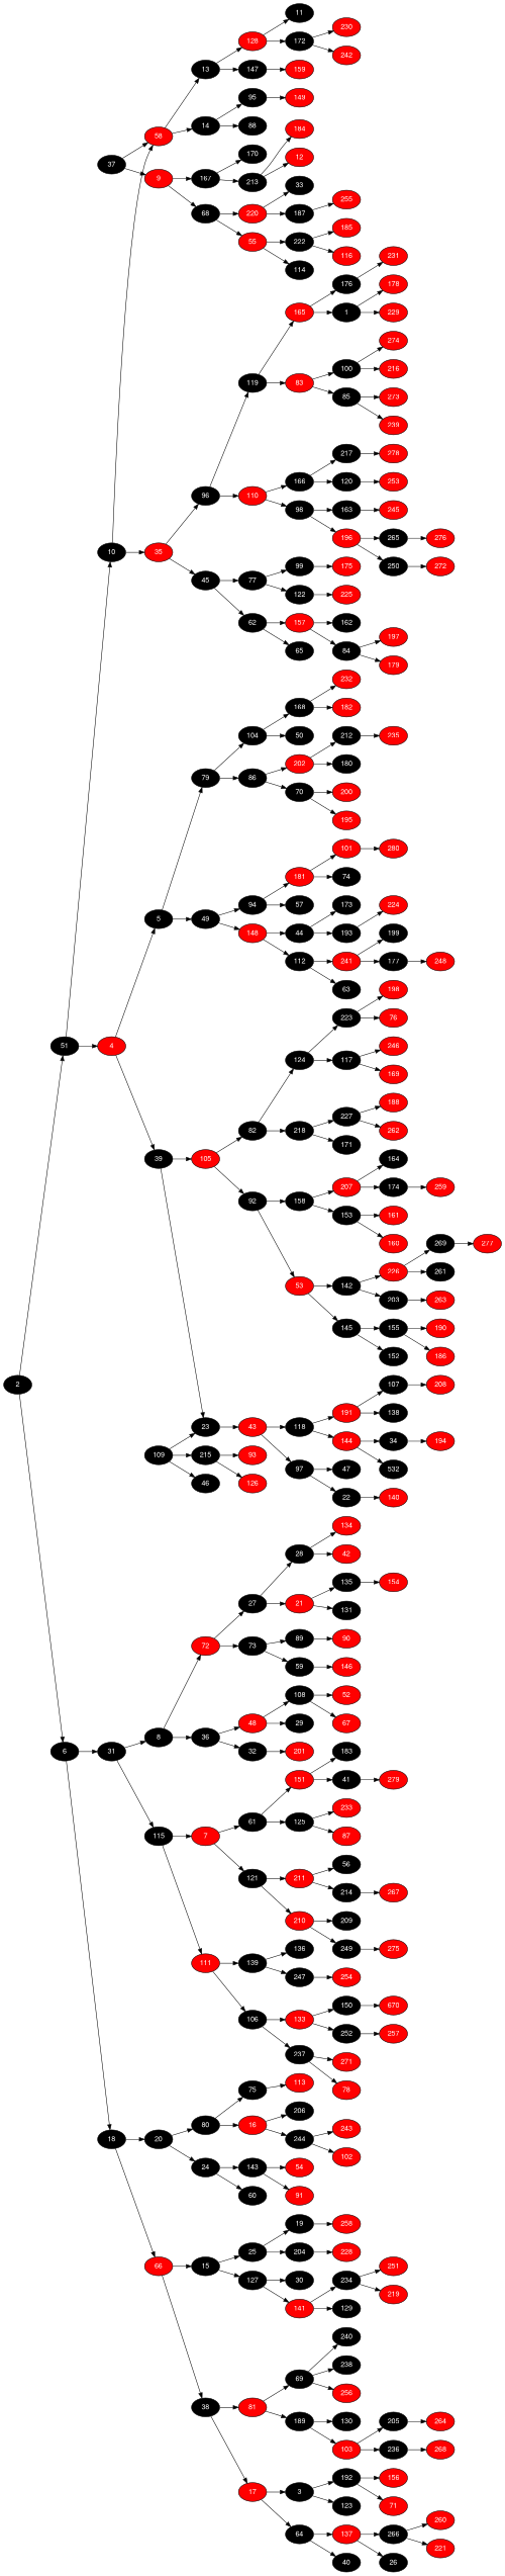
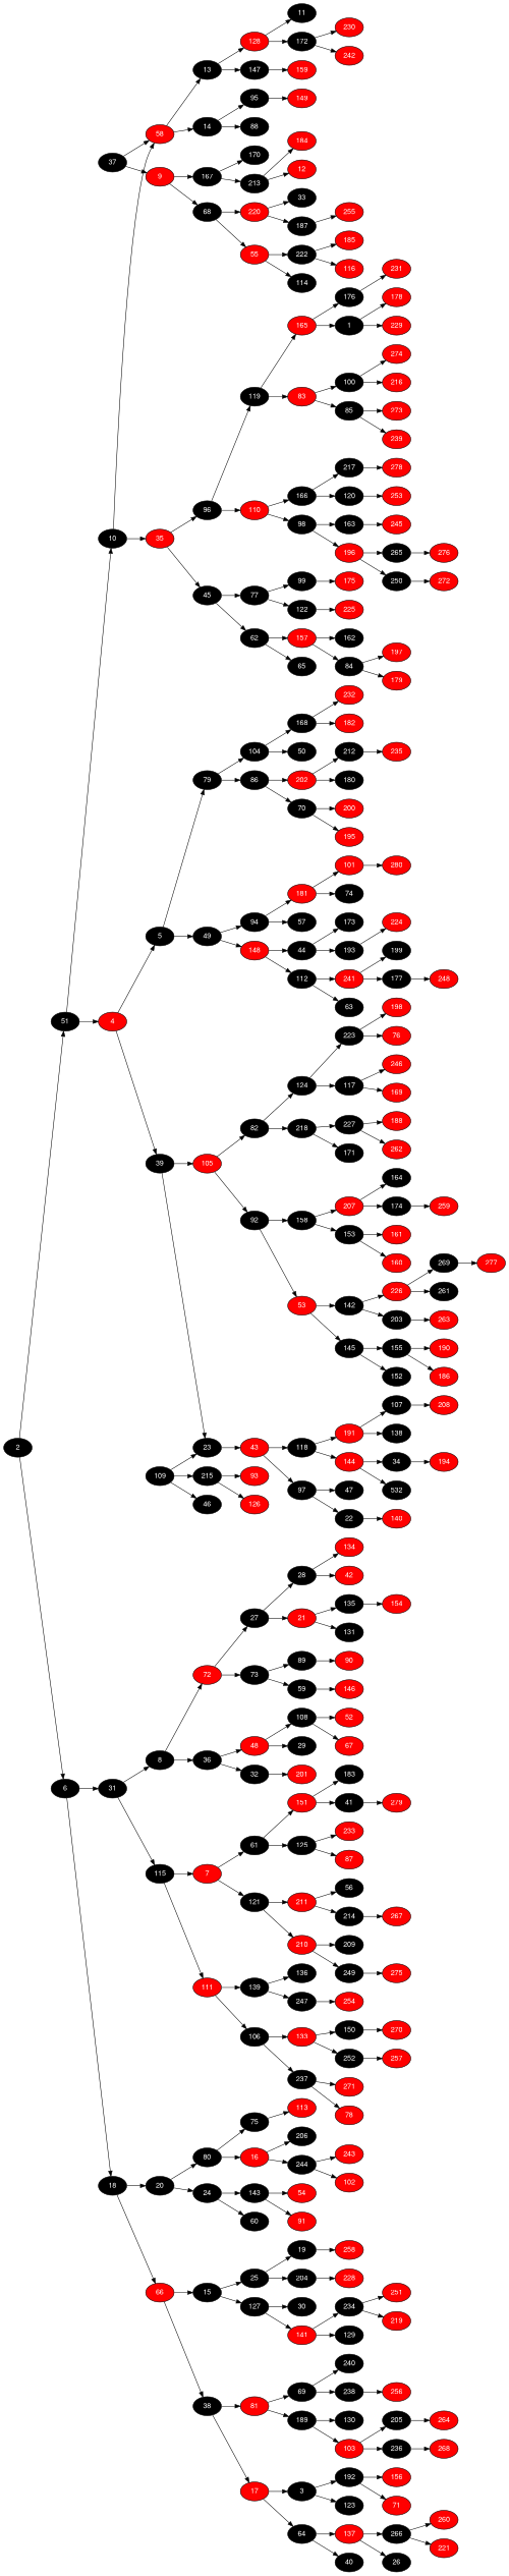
  digraph {
    rankdir=LR
    node [fillcolor=" black" fontcolor=" white" fontname="Helvetica,Arial,sans-serif" style=filled]
    edge [color=black fontname="Helvetica,Arial,sans-serif"]
    2
    51
    10
    37
    9 [fillcolor=" red"]
    167
    170
    213
    184 [fillcolor=" red"]
    12 [fillcolor=" red"]
    68
    220 [fillcolor=" red"]
    33
    187
    255 [fillcolor=" red"]
    55 [fillcolor=" red"]
    222
    185 [fillcolor=" red"]
    116 [fillcolor=" red"]
    114
    58 [fillcolor=" red"]
    13
    128 [fillcolor=" red"]
    11
    172
    230 [fillcolor=" red"]
    242 [fillcolor=" red"]
    147
    159 [fillcolor=" red"]
    14
    95
    149 [fillcolor=" red"]
    88
    35 [fillcolor=" red"]
    96
    119
    165 [fillcolor=" red"]
    176
    231 [fillcolor=" red"]
    1
    178 [fillcolor=" red"]
    229 [fillcolor=" red"]
    83 [fillcolor=" red"]
    100
    274 [fillcolor=" red"]
    216 [fillcolor=" red"]
    85
    273 [fillcolor=" red"]
    239 [fillcolor=" red"]
    110 [fillcolor=" red"]
    166
    217
    278 [fillcolor=" red"]
    120
    253 [fillcolor=" red"]
    98
    163
    245 [fillcolor=" red"]
    196 [fillcolor=" red"]
    265
    276 [fillcolor=" red"]
    250
    272 [fillcolor=" red"]
    45
    77
    99
    175 [fillcolor=" red"]
    122
    225 [fillcolor=" red"]
    62
    157 [fillcolor=" red"]
    162
    84
    197 [fillcolor=" red"]
    179 [fillcolor=" red"]
    65
    4 [fillcolor=" red"]
    5
    79
    104
    168
    232 [fillcolor=" red"]
    182 [fillcolor=" red"]
    50
    86
    202 [fillcolor=" red"]
    212
    235 [fillcolor=" red"]
    180
    70
    200 [fillcolor=" red"]
    195 [fillcolor=" red"]
    49
    94
    181 [fillcolor=" red"]
    101 [fillcolor=red]
    280 [fillcolor=" red"]
    74
    57
    148 [fillcolor=" red"]
    44
    173
    193
    224 [fillcolor=" red"]
    112
    241 [fillcolor=" red"]
    199
    177
    248 [fillcolor=" red"]
    63
    39
    105 [fillcolor=" red"]
    82
    124
    223
    198 [fillcolor=" red"]
    76 [fillcolor=" red"]
    117
    246 [fillcolor=" red"]
    169 [fillcolor=" red"]
    218
    227
    188 [fillcolor=" red"]
    262 [fillcolor=" red"]
    171
    92
    158
    207 [fillcolor=" red"]
    164
    174
    259 [fillcolor=" red"]
    153
    161 [fillcolor=" red"]
    160 [fillcolor=" red"]
    53 [fillcolor=" red"]
    142
    226 [fillcolor=" red"]
    269
    277 [fillcolor=" red"]
    261
    203
    263 [fillcolor=" red"]
    145
    155
    190 [fillcolor=" red"]
    186 [fillcolor=" red"]
    152
    23
    109
    215
    93 [fillcolor=" red"]
    126 [fillcolor=" red"]
    46
    43 [fillcolor=" red"]
    118
    191 [fillcolor=" red"]
    107
    208 [fillcolor=" red"]
    138
    144 [fillcolor=" red"]
    34
    194 [fillcolor=" red"]
    n163 [label=532]
    97
    47
    22
    140 [fillcolor=" red"]
    6
    31
    8
    72 [fillcolor=" red"]
    27
    28
    134 [fillcolor=" red"]
    42 [fillcolor=" red"]
    21 [fillcolor=" red"]
    135
    154 [fillcolor=" red"]
    131
    73
    89
    90 [fillcolor=" red"]
    59
    146 [fillcolor=" red"]
    36
    48 [fillcolor=" red"]
    108
    52 [fillcolor=" red"]
    67 [fillcolor=" red"]
    29
    32
    201 [fillcolor=" red"]
    115
    7 [fillcolor=" red"]
    61
    151 [fillcolor=" red"]
    183
    41
    279 [fillcolor=" red"]
    125
    233 [fillcolor=" red"]
    87 [fillcolor=" red"]
    121
    211 [fillcolor=" red"]
    56
    214
    267 [fillcolor=" red"]
    210 [fillcolor=" red"]
    209
    249
    275 [fillcolor=" red"]
    111 [fillcolor=" red"]
    139
    136
    247
    254 [fillcolor=" red"]
    106
    133 [fillcolor=" red"]
    150
-   270 [fillcolor=" red" label=670]
+   270 [fillcolor=" red"]
    252
    257 [fillcolor=" red"]
    237
    271 [fillcolor=" red"]
    78 [fillcolor=" red"]
    18
    20
    80
    75
    113 [fillcolor=" red"]
    16 [fillcolor=" red"]
    206
    244
    243 [fillcolor=" red"]
    102 [fillcolor=" red"]
    24
    143
    54 [fillcolor=" red"]
    91 [fillcolor=" red"]
    60
    66 [fillcolor=" red"]
    15
    25
    19
    258 [fillcolor=" red"]
    204
    228 [fillcolor=" red"]
    127
    30
    141 [fillcolor=" red"]
    234
    251 [fillcolor=" red"]
    219 [fillcolor=" red"]
    129
    38
    81 [fillcolor=" red"]
    69
    240
    238
    256 [fillcolor=" red"]
    189
    130
    103 [fillcolor=" red"]
    205
    264 [fillcolor=" red"]
    236
    268 [fillcolor=" red"]
    17 [fillcolor=" red"]
    3
    192
    156 [fillcolor=" red"]
    71 [fillcolor=" red"]
    123
    64
    137 [fillcolor=" red"]
    266
    260 [fillcolor=" red"]
    221 [fillcolor=" red"]
    26
    40
    subgraph sub_1 {
      2
      51
      10
      37
      9
      167
      170
      213
      184
      12
      68
      220
      33
      187
      255
      55
      222
      185
      116
      114
      58
      13
      128
      11
      172
      230
      242
      147
      159
      14
      95
      149
      88
      35
      96
      119
      165
      176
      231
      1
      178
      229
      83
      100
      274
      216
      85
      273
      239
      110
      166
      217
      278
      120
      253
      98
      163
      245
      196
      265
      276
      250
      272
      45
      77
      99
      175
      122
      225
      62
      157
      162
      84
      197
      179
      65
      4
      5
      79
      104
      168
      232
      182
      50
      86
      202
      212
      235
      180
      70
      200
      195
      49
      94
      181
      101
      280
      74
      57
      148
      44
      173
      193
      224
      112
      241
      199
      177
      248
      63
      39
      105
      82
      124
      223
      198
      76
      117
      246
      169
      218
      227
      188
      262
      171
      92
      158
      207
      164
      174
      259
      153
      161
      160
      53
      142
      226
      269
      277
      261
      203
      263
      145
      155
      190
      186
      152
      23
      109
      215
      93
      126
      46
      43
      118
      191
      107
      208
      138
      144
      34
      194
      n163
      97
      47
      22
      140
      6
      31
      8
      72
      27
      28
      134
      42
      21
      135
      154
      131
      73
      89
      90
      59
      146
      36
      48
      108
      52
      67
      29
      32
      201
      115
      7
      61
      151
      183
      41
      279
      125
      233
      87
      121
      211
      56
      214
      267
      210
      209
      249
      275
      111
      139
      136
      247
      254
      106
      133
      150
      270
      252
      257
      237
      271
      78
      18
      20
      80
      75
      113
      16
      206
      244
      243
      102
      24
      143
      54
      91
      60
      66
      15
      25
      19
      258
      204
      228
      127
      30
      141
      234
      251
      219
      129
      38
      81
      69
      240
      238
      256
      189
      130
      103
      205
      264
      236
      268
      17
      3
      192
      156
      71
      123
      64
      137
      266
      260
      221
      26
      40
    }
    2 -> 51
    2 -> 6
    51 -> 10
    51 -> 4
    10 -> 58
    10 -> 35
    37 -> 9
    37 -> 58
    9 -> 167
    9 -> 68
    167 -> 170
    167 -> 213
    213 -> 184
    213 -> 12
    68 -> 220
    68 -> 55
    220 -> 33
    220 -> 187
    187 -> 255
    55 -> 222
    55 -> 114
    222 -> 185
    222 -> 116
    58 -> 13
    58 -> 14
    13 -> 128
    13 -> 147
    128 -> 11
    128 -> 172
    172 -> 230
    172 -> 242
    147 -> 159
    14 -> 95
    14 -> 88
    95 -> 149
    35 -> 96
    35 -> 45
    96 -> 119
    96 -> 110
    119 -> 165
    119 -> 83
    165 -> 176
    165 -> 1
    176 -> 231
    1 -> 178
    1 -> 229
    83 -> 100
    83 -> 85
    100 -> 274
    100 -> 216
    85 -> 273
    85 -> 239
    110 -> 166
    110 -> 98
    166 -> 217
    166 -> 120
    217 -> 278
    120 -> 253
    98 -> 163
    98 -> 196
    163 -> 245
    196 -> 265
    196 -> 250
    265 -> 276
    250 -> 272
    45 -> 77
    45 -> 62
    77 -> 99
    77 -> 122
    99 -> 175
    122 -> 225
    62 -> 157
    62 -> 65
    157 -> 162
    157 -> 84
    84 -> 197
    84 -> 179
    4 -> 5
    4 -> 39
    5 -> 79
    5 -> 49
    79 -> 104
    79 -> 86
    104 -> 168
    104 -> 50
    168 -> 232
    168 -> 182
    86 -> 202
    86 -> 70
    202 -> 212
    202 -> 180
    212 -> 235
    70 -> 200
    70 -> 195
    49 -> 94
    49 -> 148
    94 -> 181
    94 -> 57
    181 -> 101
    181 -> 74
    101 -> 280
    148 -> 44
    148 -> 112
    44 -> 173
    44 -> 193
    193 -> 224
    112 -> 241
    112 -> 63
    241 -> 199
    241 -> 177
    177 -> 248
    39 -> 105
    39 -> 23
    105 -> 82
    105 -> 92
    82 -> 124
    82 -> 218
    124 -> 223
    124 -> 117
    223 -> 198
    223 -> 76
    117 -> 246
    117 -> 169
    218 -> 227
    218 -> 171
    227 -> 188
    227 -> 262
    92 -> 158
    92 -> 53
    158 -> 207
    158 -> 153
    207 -> 164
    207 -> 174
    174 -> 259
    153 -> 161
    153 -> 160
    53 -> 142
    53 -> 145
    142 -> 226
    142 -> 203
    226 -> 269
    226 -> 261
    269 -> 277
    203 -> 263
    145 -> 155
    145 -> 152
    155 -> 190
    155 -> 186
    23 -> 43
    109 -> 23
    109 -> 215
    109 -> 46
    215 -> 93
    215 -> 126
    43 -> 118
    43 -> 97
    118 -> 191
    118 -> 144
    191 -> 107
    191 -> 138
    107 -> 208
    144 -> 34
    144 -> n163
    34 -> 194
    97 -> 47
    97 -> 22
    22 -> 140
    6 -> 31
    6 -> 18
    31 -> 8
    31 -> 115
    8 -> 72
    8 -> 36
    72 -> 27
    72 -> 73
    27 -> 28
    27 -> 21
    28 -> 134
    28 -> 42
    21 -> 135
    21 -> 131
    135 -> 154
    73 -> 89
    73 -> 59
    89 -> 90
    59 -> 146
    36 -> 48
    36 -> 32
    48 -> 108
    48 -> 29
    108 -> 52
    108 -> 67
    32 -> 201
    115 -> 7
    115 -> 111
    7 -> 61
    7 -> 121
    61 -> 151
    61 -> 125
    151 -> 183
    151 -> 41
    41 -> 279
    125 -> 233
    125 -> 87
    121 -> 211
    121 -> 210
    211 -> 56
    211 -> 214
    214 -> 267
    210 -> 209
    210 -> 249
    249 -> 275
    111 -> 139
    111 -> 106
    139 -> 136
    139 -> 247
    247 -> 254
    106 -> 133
    106 -> 237
    133 -> 150
    133 -> 252
    150 -> 270
    252 -> 257
    237 -> 271
    237 -> 78
    18 -> 20
    18 -> 66
    20 -> 80
    20 -> 24
    80 -> 75
    80 -> 16
    75 -> 113
    16 -> 206
    16 -> 244
    244 -> 243
    244 -> 102
    24 -> 143
    24 -> 60
    143 -> 54
    143 -> 91
    66 -> 15
    66 -> 38
    15 -> 25
    15 -> 127
    25 -> 19
    25 -> 204
    19 -> 258
    204 -> 228
    127 -> 30
    127 -> 141
    141 -> 234
    141 -> 129
    234 -> 251
    234 -> 219
    38 -> 81
    38 -> 17
    81 -> 69
    81 -> 189
    69 -> 240
    69 -> 238
-   69 -> 256
+   238 -> 256
    189 -> 130
    189 -> 103
    103 -> 205
    103 -> 236
    205 -> 264
    236 -> 268
    17 -> 3
    17 -> 64
    3 -> 192
    3 -> 123
    192 -> 156
    192 -> 71
    64 -> 137
    64 -> 40
    137 -> 266
    137 -> 26
    266 -> 260
    266 -> 221
  }
